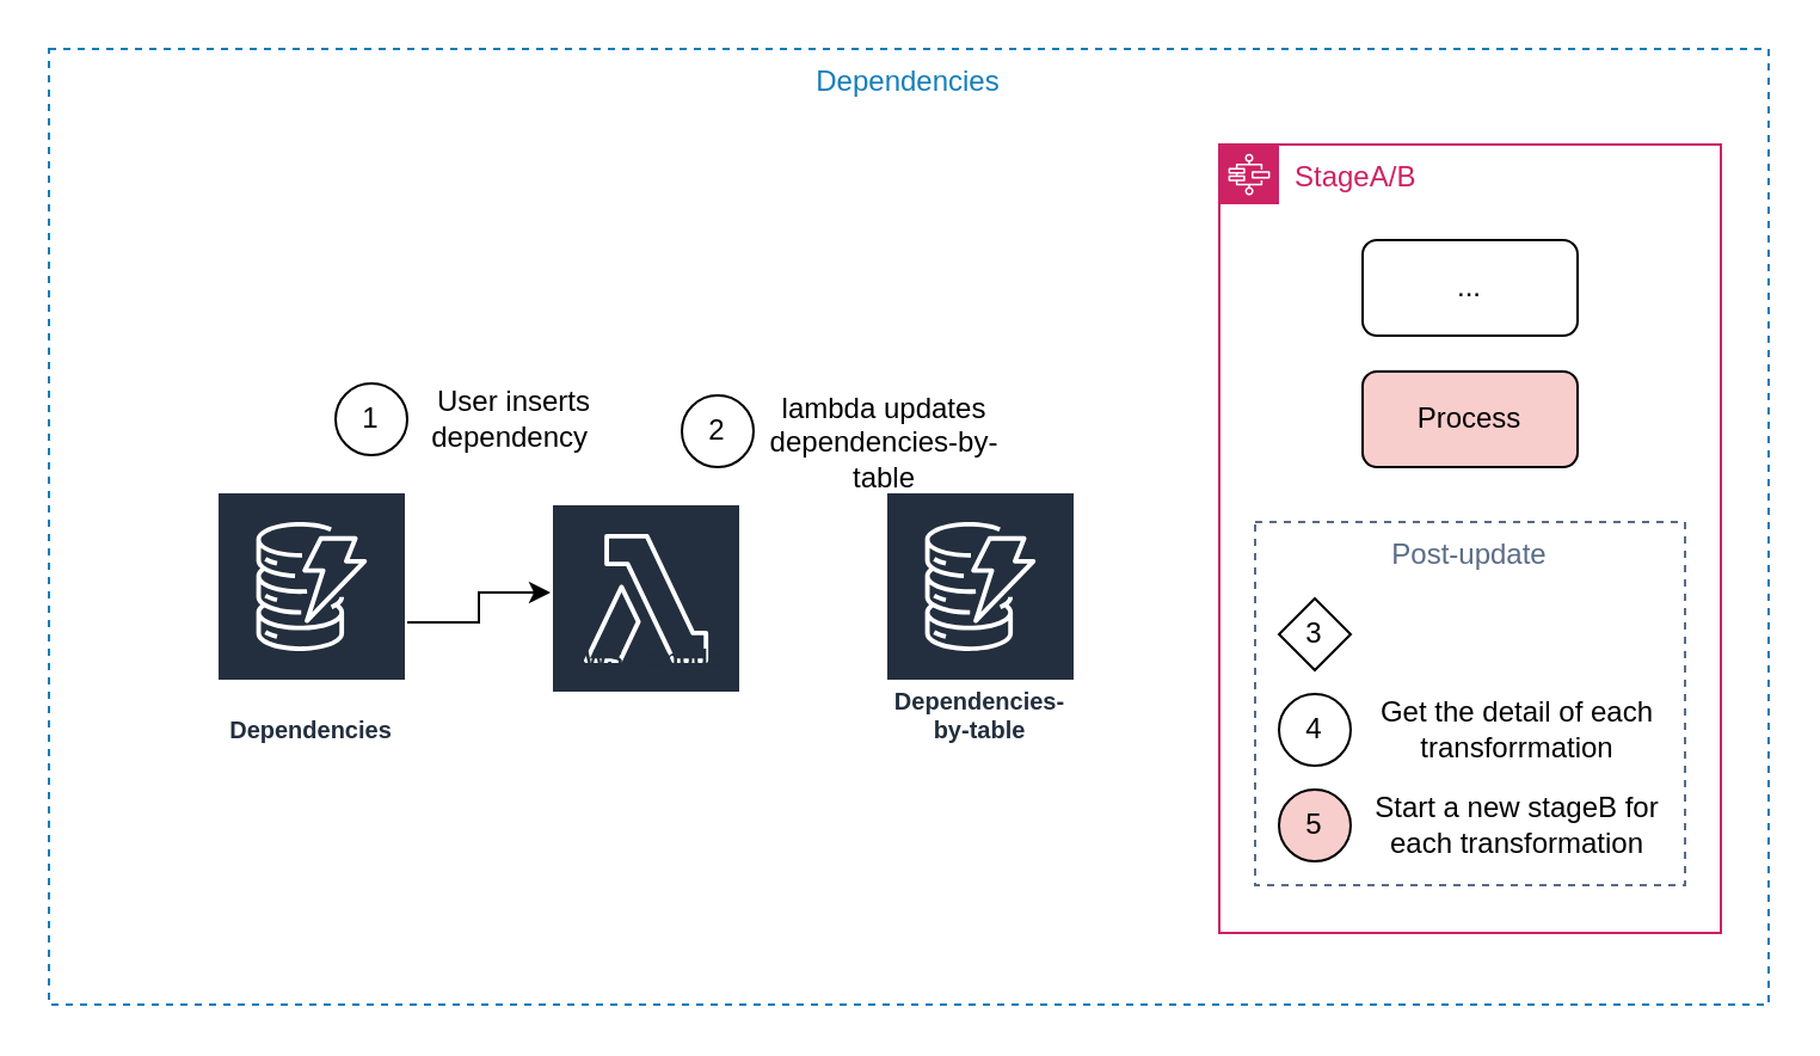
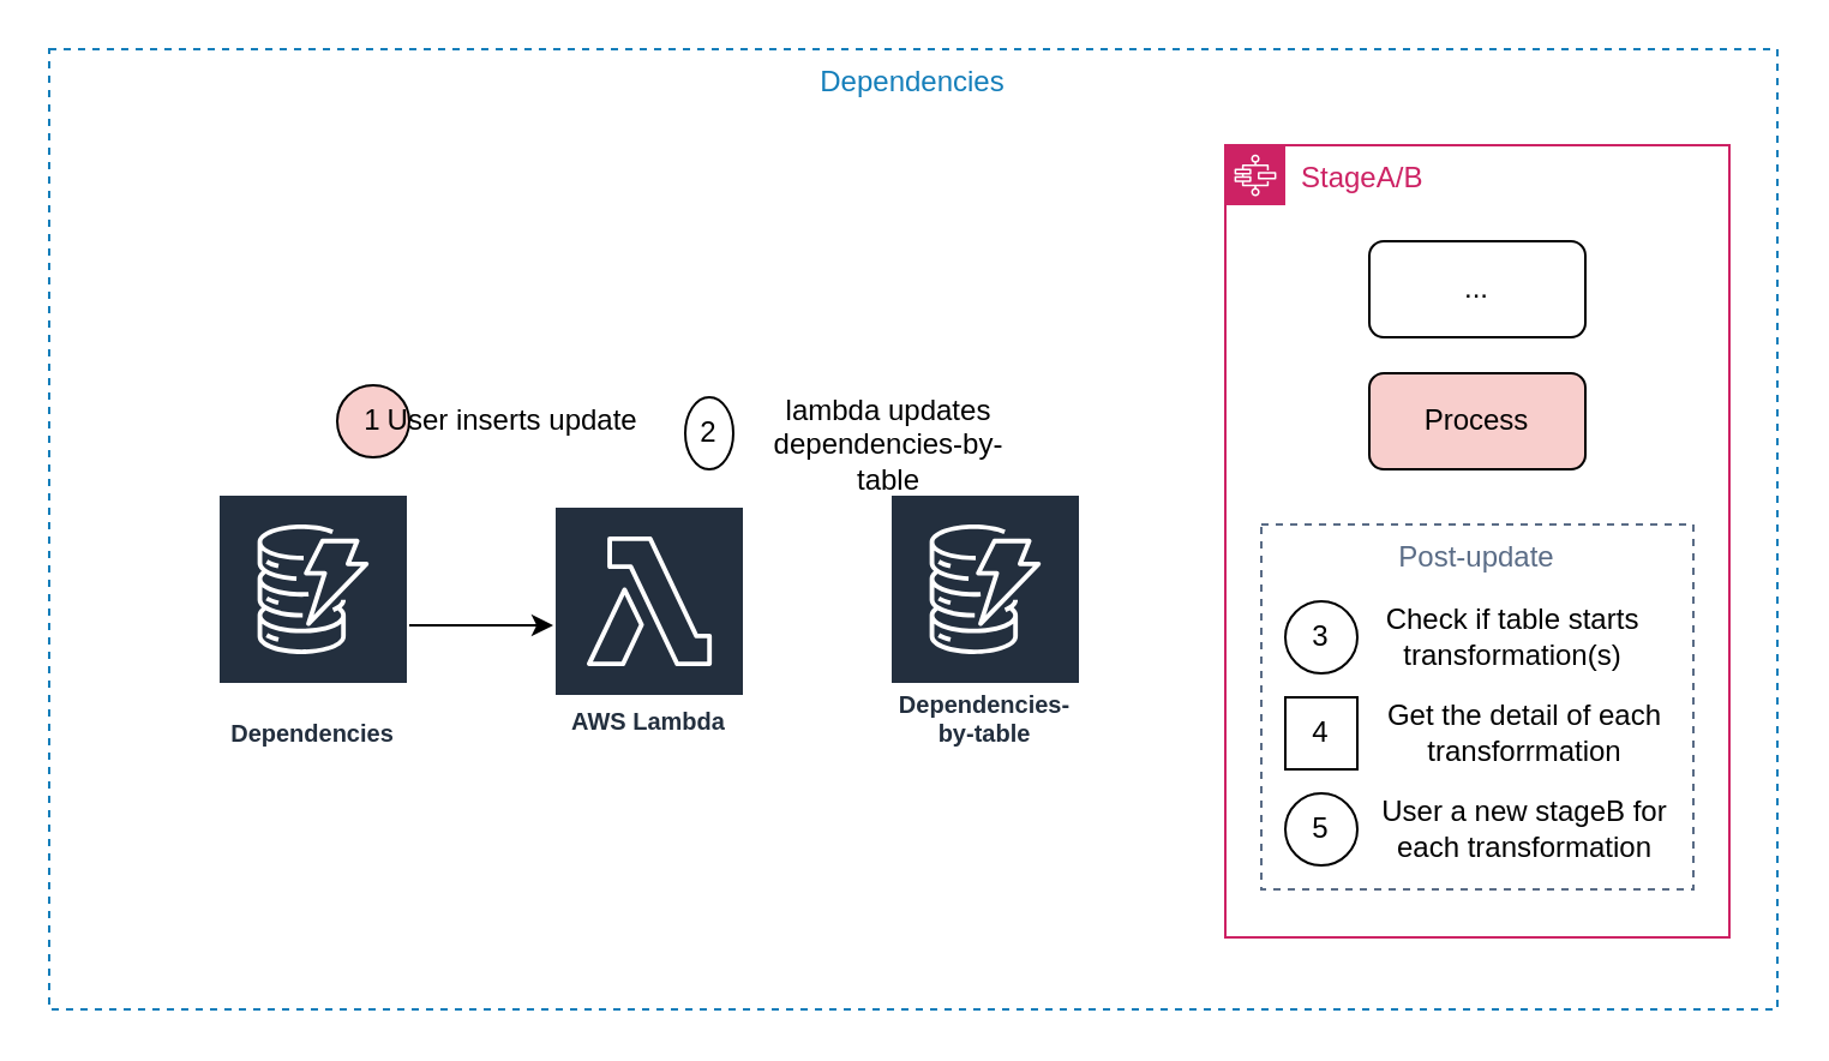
  <mxCell id="0" />
  <mxCell id="1" parent="0" />
  <mxCell id="2" style="edgeStyle=orthogonalEdgeStyle;rounded=0;orthogonalLoop=1;jettySize=auto;html=1;" edge="1" parent="1" source="3" target="4"><mxGeometry relative="1" as="geometry" /></mxCell>
  <mxCell id="3" value="Dependencies" style="outlineConnect=0;fontColor=#232F3E;gradientColor=none;strokeColor=#ffffff;fillColor=#232F3E;dashed=0;verticalLabelPosition=middle;verticalAlign=bottom;align=center;html=1;whiteSpace=wrap;fontSize=10;fontStyle=1;spacing=3;shape=mxgraph.aws4.productIcon;prIcon=mxgraph.aws4.dynamodb;" vertex="1" parent="1"><mxGeometry x="90" y="205" width="80" height="110" as="geometry" /></mxCell>
- <mxCell id="4" value="AWS Lambda" style="outlineConnect=0;fontColor=#232F3E;gradientColor=none;strokeColor=#ffffff;fillColor=#232F3E;dashed=0;verticalLabelPosition=middle;verticalAlign=bottom;align=center;html=1;whiteSpace=wrap;fontSize=10;fontStyle=1;spacing=3;shape=mxgraph.aws4.productIcon;prIcon=mxgraph.aws4.lambda;" vertex="1" parent="1"><mxGeometry x="230" y="210" width="80" height="75" as="geometry" /></mxCell>
+ <mxCell id="4" value="AWS Lambda" style="outlineConnect=0;fontColor=#232F3E;gradientColor=none;strokeColor=#ffffff;fillColor=#232F3E;dashed=0;verticalLabelPosition=middle;verticalAlign=bottom;align=center;html=1;whiteSpace=wrap;fontSize=10;fontStyle=1;spacing=3;shape=mxgraph.aws4.productIcon;prIcon=mxgraph.aws4.lambda;" vertex="1" parent="1"><mxGeometry x="230" y="210" width="80" height="100" as="geometry" /></mxCell>
  <mxCell id="5" value="Dependencies-by-table" style="outlineConnect=0;fontColor=#232F3E;gradientColor=none;strokeColor=#ffffff;fillColor=#232F3E;dashed=0;verticalLabelPosition=middle;verticalAlign=bottom;align=center;html=1;whiteSpace=wrap;fontSize=10;fontStyle=1;spacing=3;shape=mxgraph.aws4.productIcon;prIcon=mxgraph.aws4.dynamodb;" vertex="1" parent="1"><mxGeometry x="370" y="205" width="80" height="110" as="geometry" /></mxCell>
- <mxCell id="6" value="1" style="ellipse;whiteSpace=wrap;html=1;aspect=fixed;" vertex="1" parent="1"><mxGeometry x="140" y="160" width="30" height="30" as="geometry" /></mxCell>
- <mxCell id="7" value="User inserts dependency&amp;nbsp;" style="text;html=1;strokeColor=none;fillColor=none;align=center;verticalAlign=middle;whiteSpace=wrap;rounded=0;" vertex="1" parent="1"><mxGeometry x="160" y="165" width="110" height="20" as="geometry" /></mxCell>
- <mxCell id="8" value="2" style="ellipse;whiteSpace=wrap;html=1;aspect=fixed;" vertex="1" parent="1"><mxGeometry x="285" y="165" width="30" height="30" as="geometry" /></mxCell>
+ <mxCell id="6" value="1" style="ellipse;whiteSpace=wrap;html=1;aspect=fixed;fillColor=#f8cecc;" vertex="1" parent="1"><mxGeometry x="140" y="160" width="30" height="30" as="geometry" /></mxCell>
+ <mxCell id="7" value="User inserts update&amp;nbsp;" style="text;html=1;strokeColor=none;fillColor=none;align=center;verticalAlign=middle;whiteSpace=wrap;rounded=0;" vertex="1" parent="1"><mxGeometry x="160" y="165" width="110" height="20" as="geometry" /></mxCell>
+ <mxCell id="8" value="2" style="ellipse;whiteSpace=wrap;html=1;aspect=fixed;" vertex="1" parent="1"><mxGeometry x="285" y="165" width="20" height="30" as="geometry" /></mxCell>
  <mxCell id="9" value="lambda updates dependencies-by-table" style="text;html=1;strokeColor=none;fillColor=none;align=center;verticalAlign=middle;whiteSpace=wrap;rounded=0;" vertex="1" parent="1"><mxGeometry x="315" y="175" width="110" height="20" as="geometry" /></mxCell>
  <mxCell id="10" value="StageA/B" style="points=[[0,0],[0.25,0],[0.5,0],[0.75,0],[1,0],[1,0.25],[1,0.5],[1,0.75],[1,1],[0.75,1],[0.5,1],[0.25,1],[0,1],[0,0.75],[0,0.5],[0,0.25]];outlineConnect=0;gradientColor=none;html=1;whiteSpace=wrap;fontSize=12;fontStyle=0;shape=mxgraph.aws4.group;grIcon=mxgraph.aws4.group_aws_step_functions_workflow;strokeColor=#CD2264;fillColor=none;verticalAlign=top;align=left;spacingLeft=30;fontColor=#CD2264;dashed=0;" vertex="1" parent="1"><mxGeometry x="510" y="60" width="210" height="330" as="geometry" /></mxCell>
  <mxCell id="11" value="..." style="rounded=1;whiteSpace=wrap;html=1;" vertex="1" parent="1"><mxGeometry x="570" y="100" width="90" height="40" as="geometry" /></mxCell>
  <mxCell id="12" value="Process" style="rounded=1;whiteSpace=wrap;html=1;fillColor=#f8cecc;" vertex="1" parent="1"><mxGeometry x="570" y="155" width="90" height="40" as="geometry" /></mxCell>
  <mxCell id="13" value="Post-update" style="fillColor=none;strokeColor=#5A6C86;dashed=1;verticalAlign=top;fontStyle=0;fontColor=#5A6C86;" vertex="1" parent="1"><mxGeometry x="525" y="218" width="180" height="152" as="geometry" /></mxCell>
- <mxCell id="14" value="3" style="rhombus;whiteSpace=wrap;html=1;aspect=fixed;" vertex="1" parent="1"><mxGeometry x="535" y="250" width="30" height="30" as="geometry" /></mxCell>
- <mxCell id="16" value="5" style="ellipse;whiteSpace=wrap;html=1;aspect=fixed;fillColor=#f8cecc;" vertex="1" parent="1"><mxGeometry x="535" y="330" width="30" height="30" as="geometry" /></mxCell>
- <mxCell id="17" value="Start a new stageB for each transformation" style="text;html=1;strokeColor=none;fillColor=none;align=center;verticalAlign=middle;whiteSpace=wrap;rounded=0;" vertex="1" parent="1"><mxGeometry x="570" y="335" width="130" height="20" as="geometry" /></mxCell>
- <mxCell id="18" value="4" style="ellipse;whiteSpace=wrap;html=1;aspect=fixed;" vertex="1" parent="1"><mxGeometry x="535" y="290" width="30" height="30" as="geometry" /></mxCell>
+ <mxCell id="14" value="3" style="ellipse;whiteSpace=wrap;html=1;aspect=fixed;" vertex="1" parent="1"><mxGeometry x="535" y="250" width="30" height="30" as="geometry" /></mxCell>
+ <mxCell id="15" value="Check if table starts transformation(s)" style="text;html=1;strokeColor=none;fillColor=none;align=center;verticalAlign=middle;whiteSpace=wrap;rounded=0;" vertex="1" parent="1"><mxGeometry x="575" y="255" width="110" height="20" as="geometry" /></mxCell>
+ <mxCell id="16" value="5" style="ellipse;whiteSpace=wrap;html=1;aspect=fixed;" vertex="1" parent="1"><mxGeometry x="535" y="330" width="30" height="30" as="geometry" /></mxCell>
+ <mxCell id="17" value="User a new stageB for each transformation" style="text;html=1;strokeColor=none;fillColor=none;align=center;verticalAlign=middle;whiteSpace=wrap;rounded=0;" vertex="1" parent="1"><mxGeometry x="570" y="335" width="130" height="20" as="geometry" /></mxCell>
+ <mxCell id="18" value="4" style="whiteSpace=wrap;html=1;aspect=fixed;rounded=0;" vertex="1" parent="1"><mxGeometry x="535" y="290" width="30" height="30" as="geometry" /></mxCell>
  <mxCell id="19" value="Get the detail of each transforrmation" style="text;html=1;strokeColor=none;fillColor=none;align=center;verticalAlign=middle;whiteSpace=wrap;rounded=0;" vertex="1" parent="1"><mxGeometry x="570" y="295" width="130" height="20" as="geometry" /></mxCell>
  <mxCell id="20" value="Dependencies" style="fillColor=none;strokeColor=#147EBA;dashed=1;verticalAlign=top;fontStyle=0;fontColor=#147EBA;" vertex="1" parent="1"><mxGeometry x="20" y="20" width="720" height="400" as="geometry" /></mxCell>
